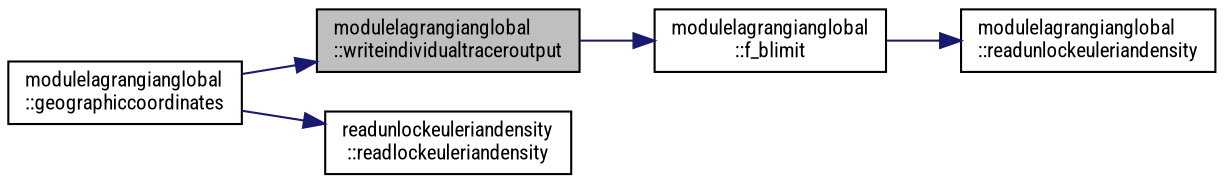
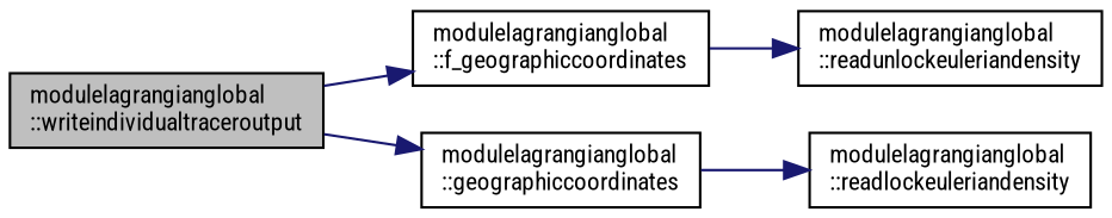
  digraph {
    fontname="Roboto Condensed"
    rankdir=LR
    node [color=black fillcolor=white fontname="Roboto Condensed" fontsize=10 shape=record style=filled]
    edge [color=midnightblue fontname="Roboto Condensed" fontsize=10 labelfontname=Helvetica labelfontsize=10 style=solid]
    n1 [fillcolor=grey75 fontcolor=black height=0.2 label="modulelagrangianglobal\l::writeindividualtraceroutput" width=0.4]
-   n2 [height=0.2 label="modulelagrangianglobal\l::f_blimit" width=0.4]
+   n2 [height=0.2 label="modulelagrangianglobal\l::f_geographiccoordinates" width=0.4]
    n3 [height=0.2 label="modulelagrangianglobal\l::geographiccoordinates" width=0.4]
    n4 [height=0.2 label="modulelagrangianglobal\l::readunlockeuleriandensity" width=0.4]
-   n5 [height=0.2 label="readunlockeuleriandensity\l::readlockeuleriandensity" width=0.4]
+   n5 [height=0.2 label="modulelagrangianglobal\l::readlockeuleriandensity" width=0.4]
    n1 -> n2
-   n3 -> n1
+   n1 -> n3
    n2 -> n4
    n3 -> n5
  }
